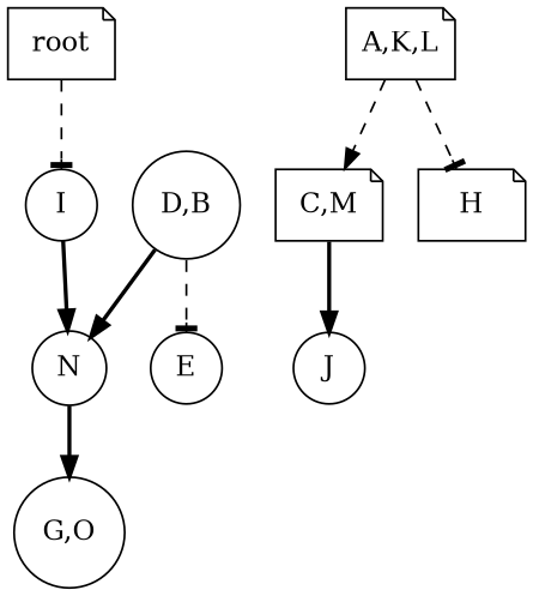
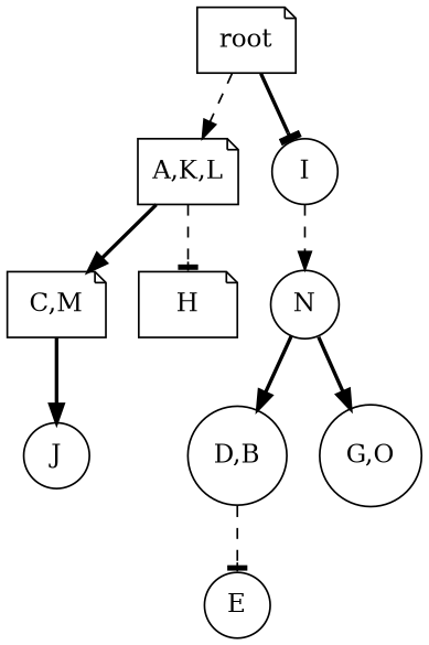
  strict digraph {
    node [shape=circle]
    edge [arrowhead=normal style=dashed]
    n1 [label=root shape=note]
    n2 [label="A,K,L" shape=note]
    n3 [label=I]
    n4 [label="C,M" shape=note]
    n5 [label=H shape=note]
    n6 [label=N]
    n7 [label=J]
    n8 [label="D,B"]
    n9 [label="G,O"]
    n10 [label=E]
-   n1 -> n3 [arrowhead=tee]
-   n2 -> n4
+   n1 -> n2
+   n1 -> n3 [arrowhead=tee style=bold]
+   n2 -> n4 [style=bold]
    n2 -> n5 [arrowhead=tee]
-   n3 -> n6 [style=bold]
+   n3 -> n6
    n4 -> n7 [style=bold]
-   n8 -> n6 [style=bold]
+   n6 -> n8 [style=bold]
    n6 -> n9 [style=bold]
    n8 -> n10 [arrowhead=tee]
  }
